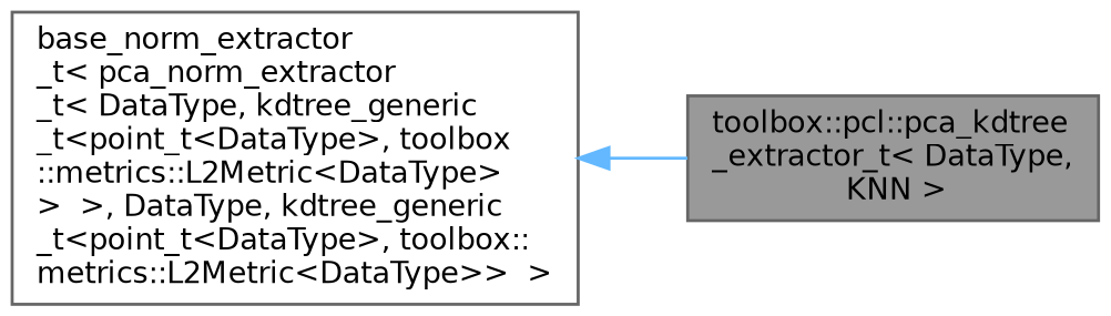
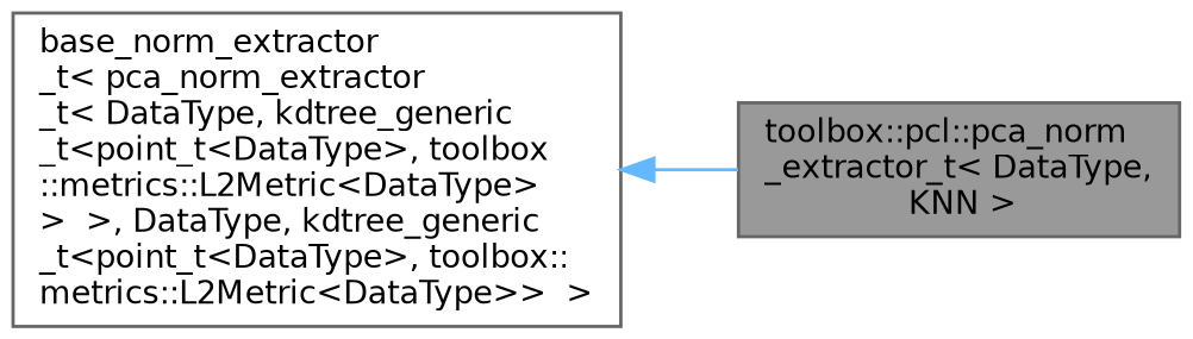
  digraph {
    rankdir=LR
    node [color=gray40 fontname=Helvetica fontsize=10 shape=box style=filled]
-   n1 [fillcolor=grey60 fontcolor=black height=0.2 label="toolbox::pcl::pca_kdtree\l_extractor_t\< DataType,\l KNN \>" width=0.4]
+   n1 [fillcolor=grey60 fontcolor=black height=0.2 label="toolbox::pcl::pca_norm\l_extractor_t\< DataType,\l KNN \>" width=0.4]
    n2 [fillcolor=white height=0.2 label="base_norm_extractor\l_t\< pca_norm_extractor\l_t\< DataType, kdtree_generic\l_t\<point_t\<DataType\>, toolbox\l::metrics::L2Metric\<DataType\>\l\>  \>, DataType, kdtree_generic\l_t\<point_t\<DataType\>, toolbox::\lmetrics::L2Metric\<DataType\>\>  \>" width=0.4]
    n2 -> n1 [color=steelblue1 dir=back fontname=Helvetica fontsize=10 labelfontname=Helvetica labelfontsize=10 style=solid]
  }
